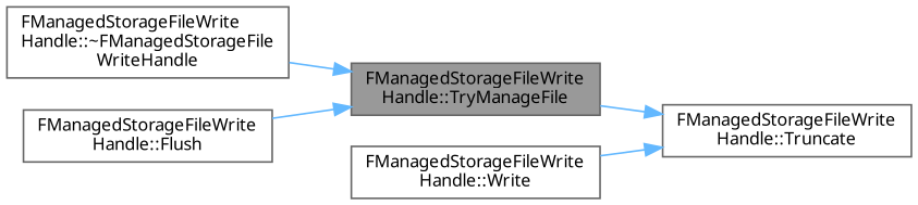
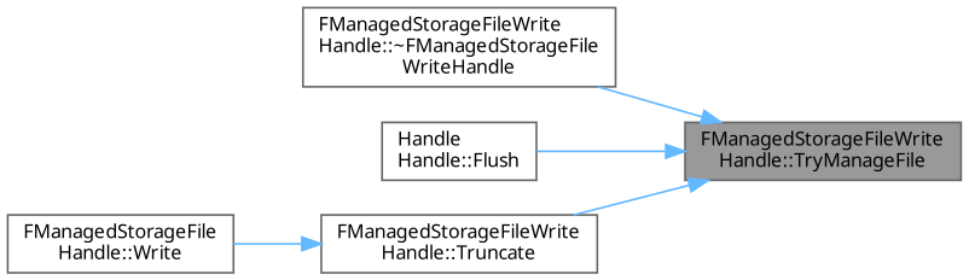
  digraph {
    fontname="Noto Sans"
    rankdir=RL
    node [color=grey40 fillcolor=white fontname="Noto Sans" fontsize=10 shape=box style=filled]
    edge [color=steelblue1 dir=back fontname="Noto Sans" fontsize=10 labelfontname=Helvetica labelfontsize=10 style=solid]
    n1 [color=gray40 fillcolor=grey60 fontcolor=black height=0.2 label="FManagedStorageFileWrite\lHandle::TryManageFile" width=0.4]
    n2 [height=0.2 label="FManagedStorageFileWrite\lHandle::~FManagedStorageFile\lWriteHandle" width=0.4]
-   n3 [height=0.2 label="FManagedStorageFileWrite\lHandle::Flush" width=0.4]
+   n3 [height=0.2 label="Handle\lHandle::Flush" width=0.4]
    n4 [height=0.2 label="FManagedStorageFileWrite\lHandle::Truncate" width=0.4]
-   n5 [height=0.2 label="FManagedStorageFileWrite\lHandle::Write" width=0.4]
+   n5 [height=0.2 label="FManagedStorageFile\lHandle::Write" width=0.4]
    n1 -> n2
    n1 -> n3
-   n4 -> n1
+   n1 -> n4
    n4 -> n5
  }
